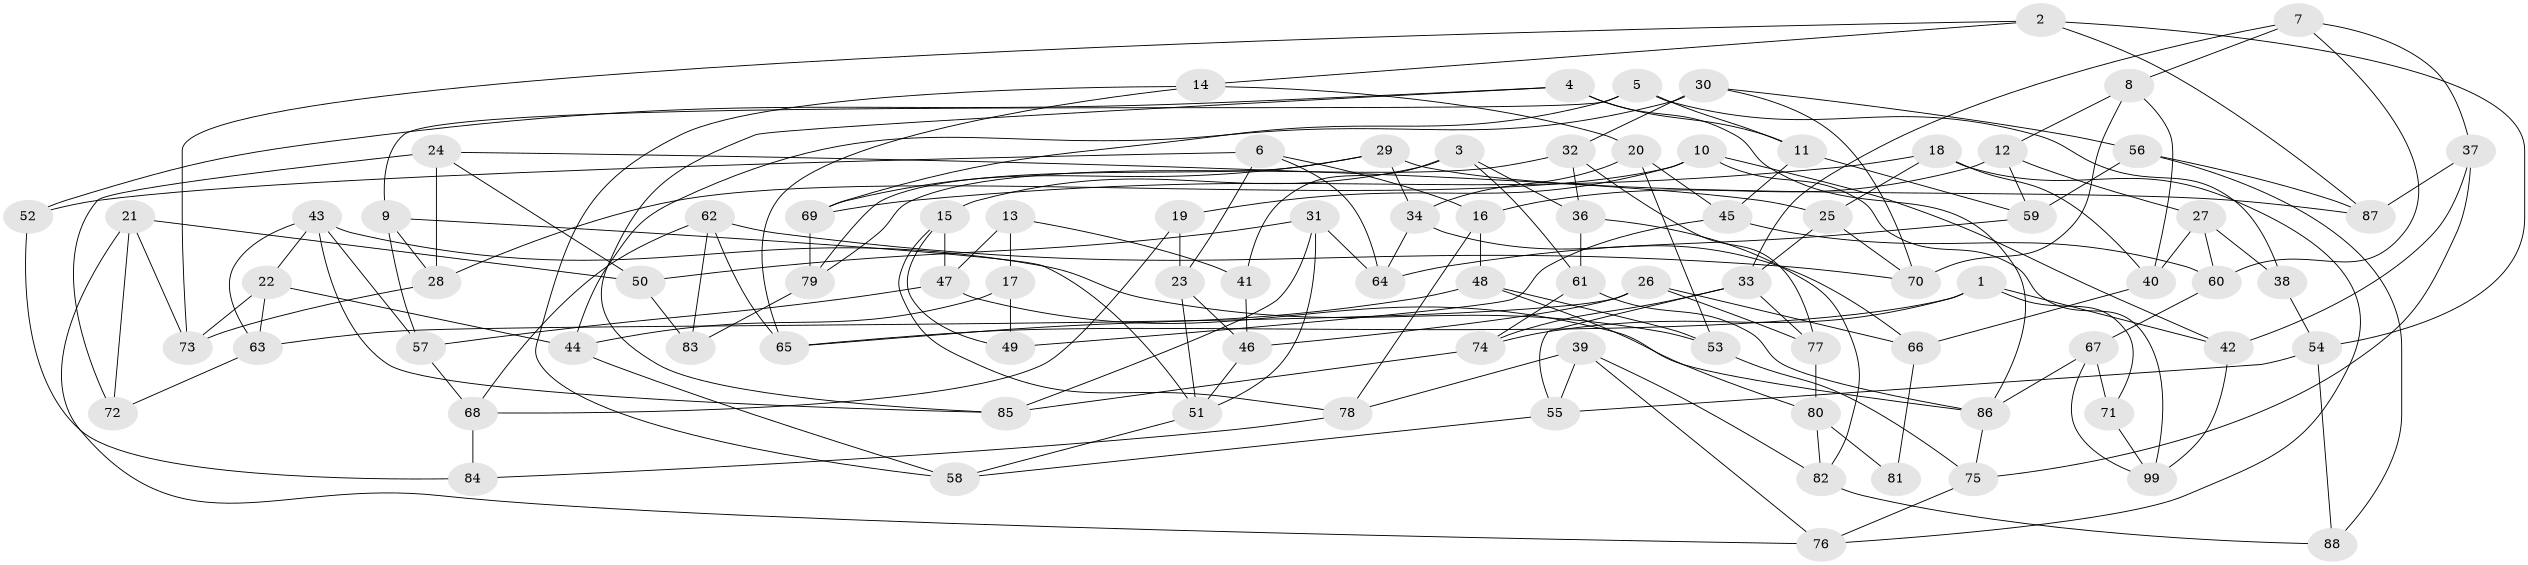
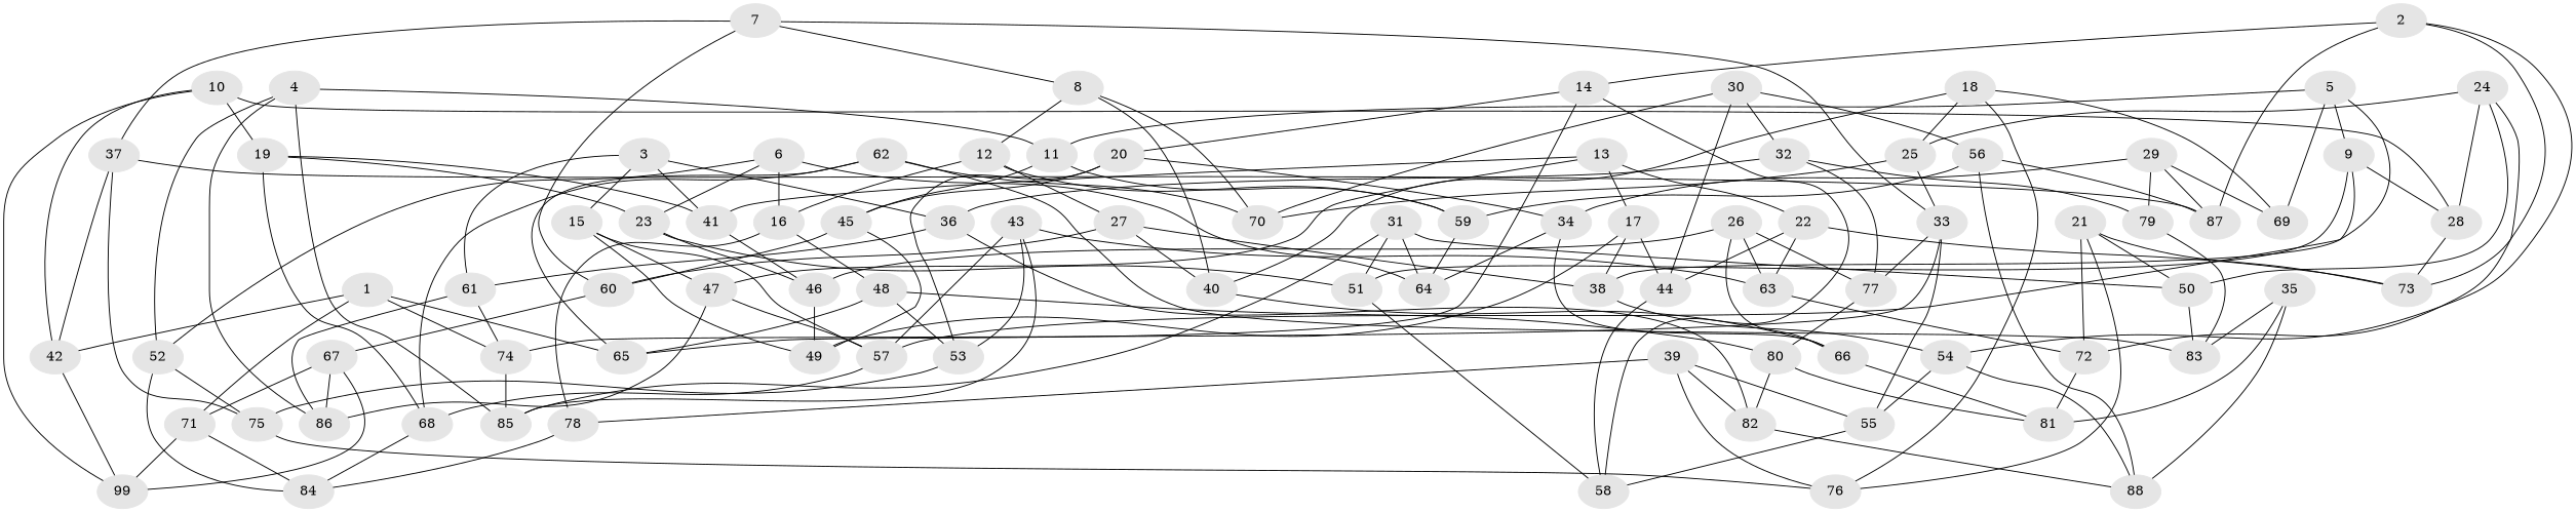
  graph {
    node [color=gray90 style=filled]
    1
    42
    65
    71
    74
    n6 [label=99]
    84
    85
    2
    14
    54
    73
    87
    20
    58
    55
    88
    3
    15
    36
    41
    61
    47
    49
    78
    82
    46
    86
    4
    11
    52
    45
    59
    75
    5
    9
    38
    69
    28
    51
    57
    79
    6
    16
    23
    64
    48
    7
    8
    33
    37
    60
    12
    40
    70
    77
    67
    27
    66
    68
    10
    19
    13
    17
    22
    44
    63
    34
    53
    80
    18
    25
    76
    21
    50
    72
    83
    81
    24
    26
    29
    30
    32
    56
    31
+   35
    39
    43
    62
    1 -- 42
    1 -- 65
    1 -- 71
    1 -- 74
    42 -- n6
    71 -- n6
+   71 -- 84
    74 -- 85
    2 -- 14
    2 -- 54
    2 -- 73
    2 -- 87
    14 -- 65
    14 -- 20
    14 -- 58
    54 -- 55
    54 -- 88
    20 -- 45
    20 -- 34
    20 -- 53
    55 -- 58
    3 -- 15
    3 -- 36
    3 -- 41
    3 -- 61
    15 -- 47
    15 -- 49
-   15 -- 78
+   15 -- 57
    36 -- 61
    36 -- 82
    41 -- 46
    61 -- 74
    61 -- 86
    47 -- 86
    47 -- 57
    78 -- 84
    82 -- 88
-   46 -- 51
+   46 -- 49
    4 -- 85
    4 -- 86
    4 -- 11
    4 -- 52
    11 -- 45
    11 -- 59
    52 -- 84
-   86 -- 75
+   52 -- 75
    45 -- 49
    45 -- 60
    59 -- 64
    75 -- 76
    5 -- 11
    5 -- 9
    5 -- 38
    5 -- 69
    9 -- 28
    9 -- 51
    9 -- 57
    38 -- 54
-   69 -- 79
    28 -- 73
    51 -- 58
    57 -- 68
    79 -- 83
    6 -- 52
    6 -- 16
    6 -- 23
    6 -- 64
    16 -- 78
    16 -- 48
    23 -- 46
    23 -- 51
    48 -- 65
    48 -- 53
    48 -- 80
    7 -- 8
    7 -- 33
    7 -- 37
    7 -- 60
    8 -- 12
    8 -- 40
    8 -- 70
    33 -- 74
    33 -- 55
    33 -- 77
    37 -- 42
    37 -- 87
    37 -- 75
    60 -- 67
    12 -- 59
    12 -- 16
    12 -- 27
    40 -- 66
    77 -- 80
    67 -- 71
    67 -- n6
    67 -- 86
    27 -- 38
    27 -- 60
    27 -- 40
    66 -- 81
    68 -- 84
    10 -- 42
    10 -- n6
    10 -- 28
    10 -- 19
+   19 -- 41
    19 -- 23
    19 -- 68
    13 -- 41
    13 -- 47
    13 -- 17
-   43 -- 22
+   13 -- 22
    17 -- 49
+   17 -- 38
    17 -- 44
    22 -- 73
    22 -- 44
    22 -- 63
    44 -- 58
    63 -- 72
    34 -- 64
    34 -- 66
    53 -- 75
    80 -- 82
    80 -- 81
    18 -- 69
    18 -- 40
    18 -- 25
    18 -- 76
    25 -- 33
    25 -- 70
    21 -- 73
    21 -- 76
    21 -- 50
    21 -- 72
    50 -- 83
+   72 -- 81
    24 -- 28
    24 -- 25
    24 -- 50
    24 -- 72
    26 -- 46
    26 -- 77
    26 -- 66
    26 -- 63
    29 -- 87
    29 -- 69
    29 -- 79
    29 -- 34
    30 -- 70
    30 -- 44
    30 -- 32
    30 -- 56
    32 -- 36
    32 -- 79
    32 -- 77
    56 -- 87
    56 -- 88
    56 -- 59
    31 -- 85
    31 -- 51
    31 -- 64
    31 -- 50
+   35 -- 88
+   35 -- 83
+   35 -- 81
    39 -- 55
    39 -- 78
    39 -- 82
    39 -- 76
    43 -- 85
    43 -- 57
    43 -- 63
    43 -- 53
    62 -- 65
    62 -- 70
    62 -- 68
    62 -- 83
  }
